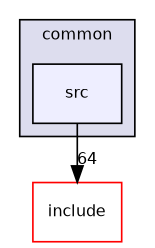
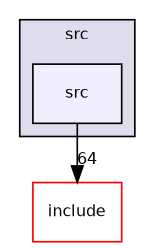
  digraph {
    compound=true
    node [fontname=Helvetica fontsize=10 shape=box style=filled]
    n1 [fillcolor="#eeeeff" label=src pencolor=black]
    n2 [color=red fillcolor=white label=include]
    subgraph cluster_1 {
      bgcolor="#ddddee"
      fontname=Helvetica
      fontsize=10
-     label=common
+     label=src
      pencolor=black
      n1
    }
    n1 -> n2 [headlabel=64 labeldistance=1.5 labelfontname=Helvetica labelfontsize=10]
  }
